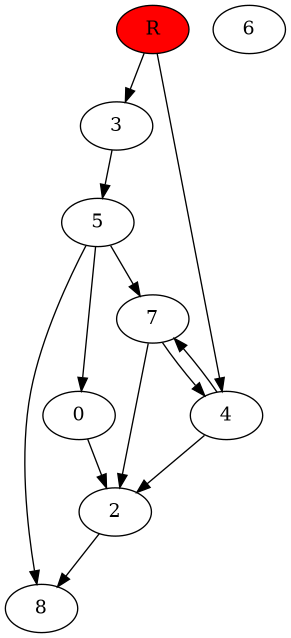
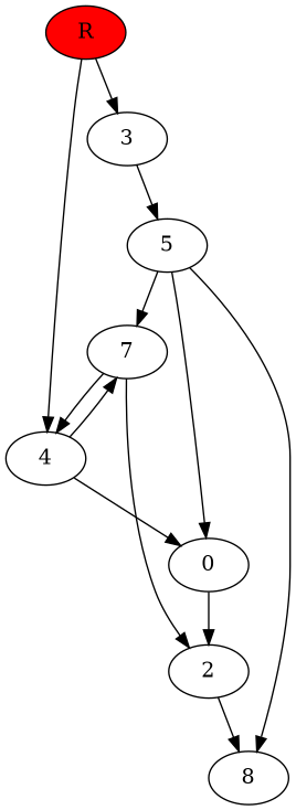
  digraph {
    n1 [label=0]
    2
    8
    3
    5
    7
    4
-   6
    R [fillcolor="#ff0000" style=filled]
    n1 -> 2
    2 -> 8
    3 -> 5
    5 -> n1
    5 -> 8
    5 -> 7
    7 -> 2
    7 -> 4
-   4 -> 2
+   4 -> n1
    4 -> 7
    R -> 3
    R -> 4
  }
